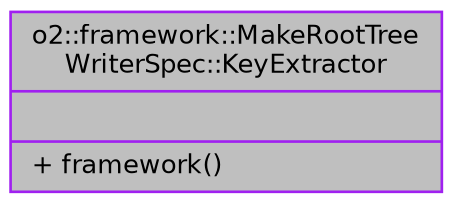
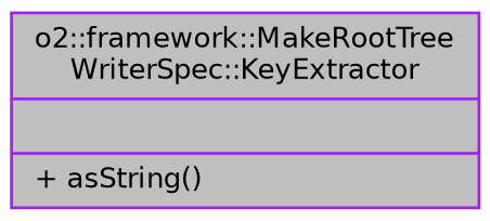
  digraph {
-   n1 [color=purple fillcolor=grey75 fontcolor=black fontname=Helvetica fontsize=10 height=0.2 label="{o2::framework::MakeRootTree\lWriterSpec::KeyExtractor\n||+ framework()\l}" shape=record style=filled width=0.4]
+   n1 [color=purple fillcolor=grey75 fontcolor=black fontname=Helvetica fontsize=10 height=0.2 label="{o2::framework::MakeRootTree\lWriterSpec::KeyExtractor\n||+ asString()\l}" shape=record style=filled width=0.4]
  }
